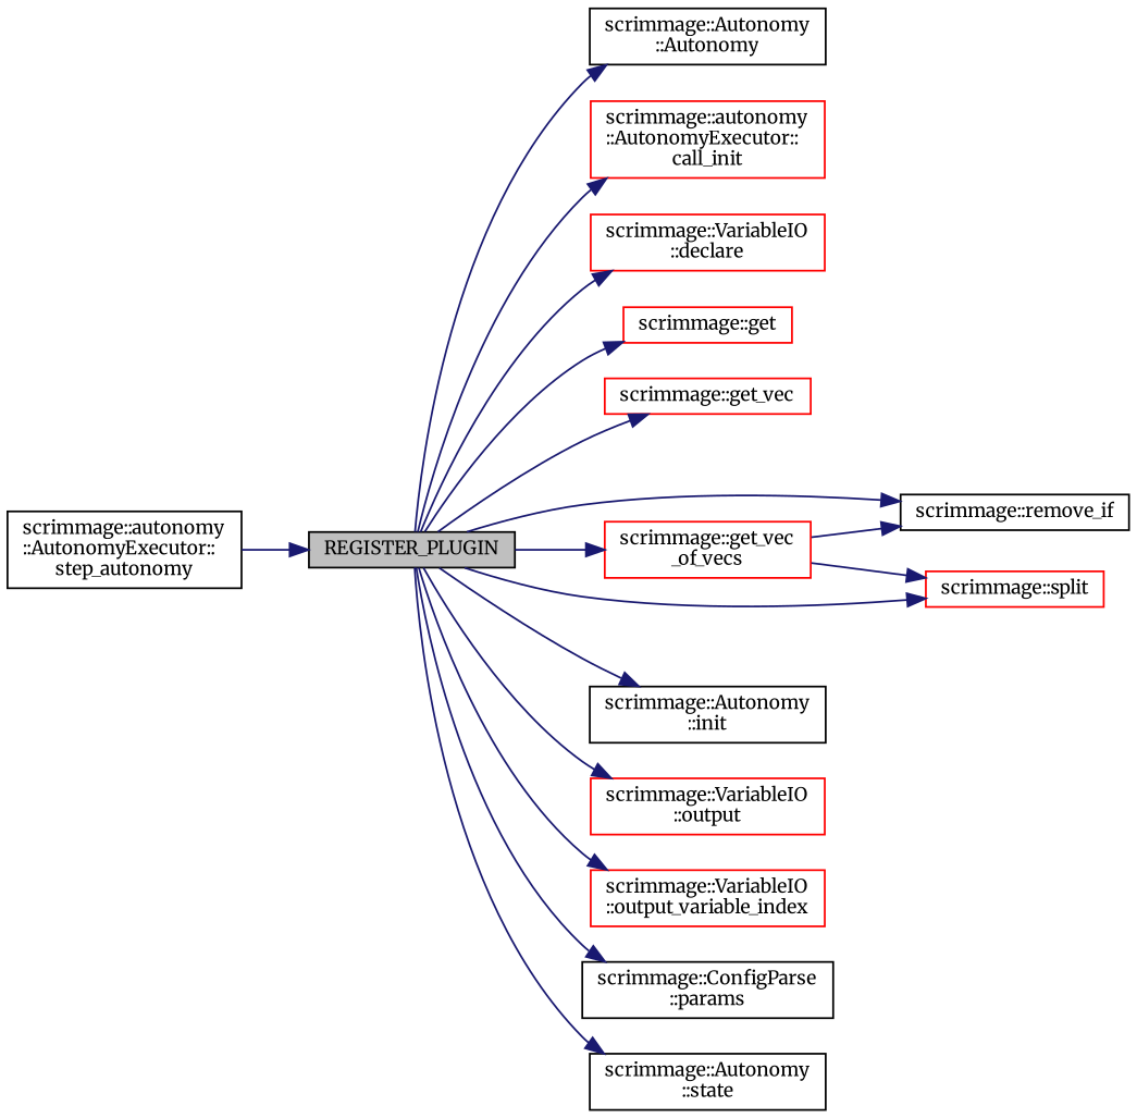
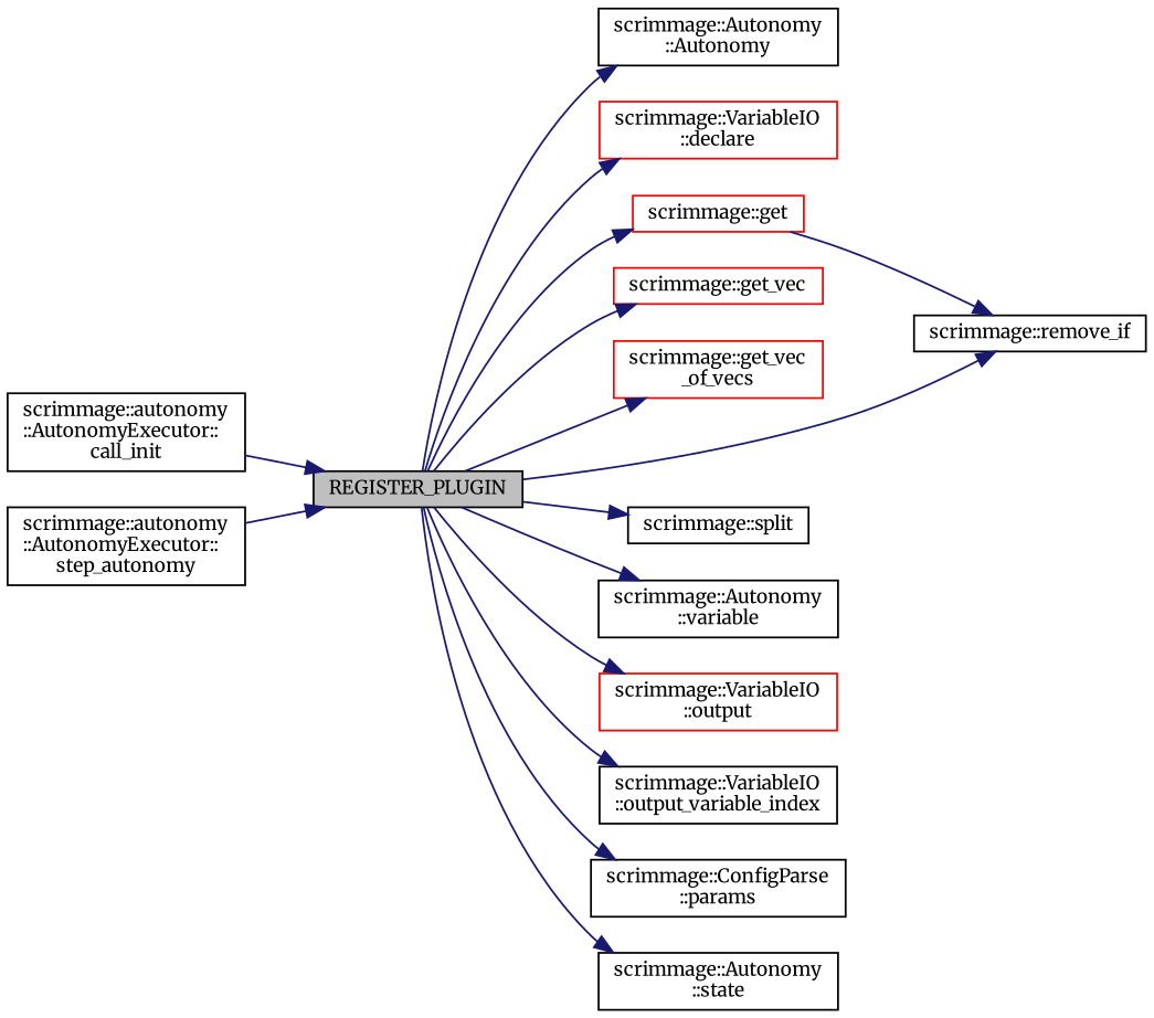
  digraph {
    fontname=Merriweather
    rankdir=LR
    node [color=black fillcolor=white fontname=Merriweather fontsize=10 shape=record style=filled]
    edge [color=midnightblue fontname=Merriweather fontsize=10 labelfontname=Helvetica labelfontsize=10 style=solid]
    n1 [fillcolor=grey75 fontcolor=black height=0.2 label=REGISTER_PLUGIN width=0.4]
    n2 [height=0.2 label="scrimmage::Autonomy\l::Autonomy" width=0.4]
-   n3 [color=red height=0.2 label="scrimmage::autonomy\l::AutonomyExecutor::\lcall_init" width=0.4]
+   n3 [height=0.2 label="scrimmage::autonomy\l::AutonomyExecutor::\lcall_init" width=0.4]
    n4 [color=red height=0.2 label="scrimmage::VariableIO\l::declare" width=0.4]
    n5 [color=red height=0.2 label="scrimmage::get" width=0.4]
    n6 [color=red height=0.2 label="scrimmage::get_vec" width=0.4]
    n7 [color=red height=0.2 label="scrimmage::get_vec\l_of_vecs" width=0.4]
    n8 [height=0.2 label="scrimmage::remove_if" width=0.4]
-   n9 [color=red height=0.2 label="scrimmage::split" width=0.4]
-   n10 [height=0.2 label="scrimmage::Autonomy\l::init" width=0.4]
+   n9 [height=0.2 label="scrimmage::split" width=0.4]
+   n10 [height=0.2 label="scrimmage::Autonomy\l::variable" width=0.4]
    n11 [color=red height=0.2 label="scrimmage::VariableIO\l::output" width=0.4]
-   n12 [color=red height=0.2 label="scrimmage::VariableIO\l::output_variable_index" width=0.4]
+   n12 [height=0.2 label="scrimmage::VariableIO\l::output_variable_index" width=0.4]
    n13 [height=0.2 label="scrimmage::ConfigParse\l::params" width=0.4]
    n14 [height=0.2 label="scrimmage::Autonomy\l::state" width=0.4]
    n15 [height=0.2 label="scrimmage::autonomy\l::AutonomyExecutor::\lstep_autonomy" width=0.4]
    n1 -> n2
-   n1 -> n3
+   n3 -> n1
    n1 -> n4
    n1 -> n5
    n1 -> n6
    n1 -> n7
    n1 -> n8
    n1 -> n9
    n1 -> n10
    n1 -> n11
    n1 -> n12
    n1 -> n13
    n1 -> n14
-   n7 -> n8
-   n7 -> n9
+   n5 -> n8
    n15 -> n1
  }
